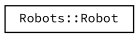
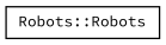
  digraph {
    rankdir=LR
    fontname="Source Code Pro"
-   n1 [color=black fillcolor=white fontname="Source Code Pro" fontsize=10 height=0.2 label="Robots::Robot" shape=record style=filled width=0.4]
+   n1 [color=black fillcolor=white fontname="Source Code Pro" fontsize=10 height=0.2 label="Robots::Robots" shape=record style=filled width=0.4]
  }
